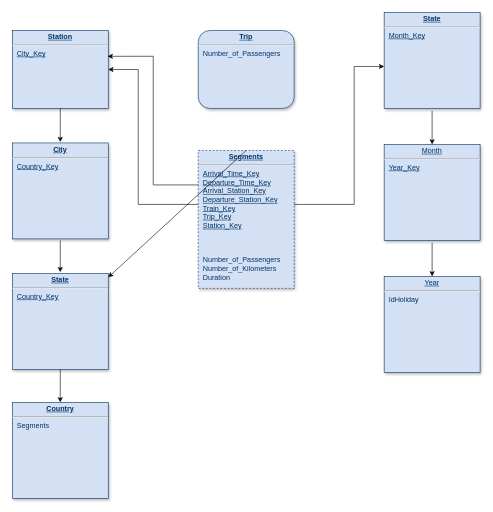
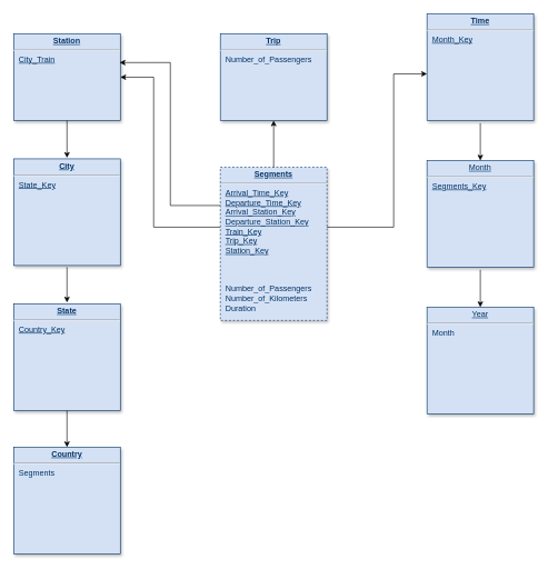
  <mxCell id="0" />
  <mxCell id="1" parent="0" />
- <mxCell id="2" value="&lt;p style=&quot;margin: 0px ; margin-top: 4px ; text-align: center ; text-decoration: underline&quot;&gt;&lt;strong&gt;City&lt;/strong&gt;&lt;/p&gt;&lt;hr&gt;&lt;p style=&quot;margin: 0px ; margin-left: 8px&quot;&gt;&lt;u&gt;Country_Key&lt;/u&gt;&lt;br&gt;&lt;/p&gt;" style="verticalAlign=top;align=left;overflow=fill;fontSize=12;fontFamily=Helvetica;html=1;strokeColor=#003366;shadow=1;fillColor=#D4E1F5;fontColor=#003366" parent="1" vertex="1"><mxGeometry x="20" y="237.5" width="160" height="160" as="geometry" /></mxCell>
- <mxCell id="3" value="&lt;p style=&quot;margin: 0px ; margin-top: 4px ; text-align: center ; text-decoration: underline&quot;&gt;&lt;strong&gt;Station&lt;/strong&gt;&lt;/p&gt;&lt;hr&gt;&lt;p style=&quot;margin: 0px ; margin-left: 8px&quot;&gt;&lt;u&gt;City_Key&lt;/u&gt;&lt;/p&gt;&lt;p style=&quot;margin: 0px ; margin-left: 8px&quot;&gt;&lt;br&gt;&lt;/p&gt;" style="verticalAlign=top;align=left;overflow=fill;fontSize=12;fontFamily=Helvetica;html=1;strokeColor=#003366;shadow=1;fillColor=#D4E1F5;fontColor=#003366" parent="1" vertex="1"><mxGeometry x="20" y="50" width="160" height="130" as="geometry" /></mxCell>
- <mxCell id="4" value="&lt;p style=&quot;margin: 0px ; margin-top: 4px ; text-align: center ; text-decoration: underline&quot;&gt;&lt;strong&gt;Trip&lt;/strong&gt;&lt;/p&gt;&lt;hr&gt;&lt;p style=&quot;margin: 0px ; margin-left: 8px&quot;&gt;Number_of_Passengers&lt;br&gt;&lt;/p&gt;&lt;p style=&quot;margin: 0px ; margin-left: 8px&quot;&gt;&lt;br&gt;&lt;/p&gt;" style="verticalAlign=top;align=left;overflow=fill;fontSize=12;fontFamily=Helvetica;html=1;strokeColor=#003366;shadow=1;fillColor=#D4E1F5;fontColor=#003366;rounded=1;" vertex="1" parent="1"><mxGeometry x="330" y="50" width="160" height="130" as="geometry" /></mxCell>
- <mxCell id="5" value="&lt;p style=&quot;margin: 0px ; margin-top: 4px ; text-align: center ; text-decoration: underline&quot;&gt;&lt;strong&gt;State&lt;/strong&gt;&lt;/p&gt;&lt;hr&gt;&lt;p style=&quot;margin: 0px ; margin-left: 8px&quot;&gt;&lt;u&gt;Month_Key&lt;/u&gt;&lt;/p&gt;" style="verticalAlign=top;align=left;overflow=fill;fontSize=12;fontFamily=Helvetica;html=1;strokeColor=#003366;shadow=1;fillColor=#D4E1F5;fontColor=#003366" vertex="1" parent="1"><mxGeometry x="640" y="20.14" width="160" height="160" as="geometry" /></mxCell>
+ <mxCell id="2" value="&lt;p style=&quot;margin: 0px ; margin-top: 4px ; text-align: center ; text-decoration: underline&quot;&gt;&lt;strong&gt;City&lt;/strong&gt;&lt;/p&gt;&lt;hr&gt;&lt;p style=&quot;margin: 0px ; margin-left: 8px&quot;&gt;&lt;u&gt;State_Key&lt;/u&gt;&lt;br&gt;&lt;/p&gt;" style="verticalAlign=top;align=left;overflow=fill;fontSize=12;fontFamily=Helvetica;html=1;strokeColor=#003366;shadow=1;fillColor=#D4E1F5;fontColor=#003366" parent="1" vertex="1"><mxGeometry x="20" y="237.5" width="160" height="160" as="geometry" /></mxCell>
+ <mxCell id="3" value="&lt;p style=&quot;margin: 0px ; margin-top: 4px ; text-align: center ; text-decoration: underline&quot;&gt;&lt;strong&gt;Station&lt;/strong&gt;&lt;/p&gt;&lt;hr&gt;&lt;p style=&quot;margin: 0px ; margin-left: 8px&quot;&gt;&lt;u&gt;City_Train&lt;/u&gt;&lt;/p&gt;&lt;p style=&quot;margin: 0px ; margin-left: 8px&quot;&gt;&lt;br&gt;&lt;/p&gt;" style="verticalAlign=top;align=left;overflow=fill;fontSize=12;fontFamily=Helvetica;html=1;strokeColor=#003366;shadow=1;fillColor=#D4E1F5;fontColor=#003366" parent="1" vertex="1"><mxGeometry x="20" y="50" width="160" height="130" as="geometry" /></mxCell>
+ <mxCell id="4" value="&lt;p style=&quot;margin: 0px ; margin-top: 4px ; text-align: center ; text-decoration: underline&quot;&gt;&lt;strong&gt;Trip&lt;/strong&gt;&lt;/p&gt;&lt;hr&gt;&lt;p style=&quot;margin: 0px ; margin-left: 8px&quot;&gt;Number_of_Passengers&lt;br&gt;&lt;/p&gt;&lt;p style=&quot;margin: 0px ; margin-left: 8px&quot;&gt;&lt;br&gt;&lt;/p&gt;" style="verticalAlign=top;align=left;overflow=fill;fontSize=12;fontFamily=Helvetica;html=1;strokeColor=#003366;shadow=1;fillColor=#D4E1F5;fontColor=#003366" vertex="1" parent="1"><mxGeometry x="330" y="50" width="160" height="130" as="geometry" /></mxCell>
+ <mxCell id="5" value="&lt;p style=&quot;margin: 0px ; margin-top: 4px ; text-align: center ; text-decoration: underline&quot;&gt;&lt;strong&gt;Time&lt;/strong&gt;&lt;/p&gt;&lt;hr&gt;&lt;p style=&quot;margin: 0px ; margin-left: 8px&quot;&gt;&lt;u&gt;Month_Key&lt;/u&gt;&lt;/p&gt;" style="verticalAlign=top;align=left;overflow=fill;fontSize=12;fontFamily=Helvetica;html=1;strokeColor=#003366;shadow=1;fillColor=#D4E1F5;fontColor=#003366" vertex="1" parent="1"><mxGeometry x="640" y="20.14" width="160" height="160" as="geometry" /></mxCell>
  <mxCell id="6" value="&lt;p style=&quot;margin: 0px ; margin-top: 4px ; text-align: center ; text-decoration: underline&quot;&gt;&lt;strong&gt;Segments&lt;br&gt;&lt;/strong&gt;&lt;/p&gt;&lt;hr&gt;&lt;p style=&quot;margin: 0px ; margin-left: 8px&quot;&gt;&lt;u&gt;Arrival_Time_Key&lt;br&gt;&lt;/u&gt;&lt;/p&gt;&lt;p style=&quot;margin: 0px ; margin-left: 8px&quot;&gt;&lt;u&gt;Departure_Time_Key&lt;/u&gt;&lt;/p&gt;&lt;p style=&quot;margin: 0px ; margin-left: 8px&quot;&gt;&lt;u&gt;Arrival_Station_Key&lt;/u&gt;&lt;/p&gt;&lt;p style=&quot;margin: 0px ; margin-left: 8px&quot;&gt;&lt;u&gt;Departure_Station_Key&lt;/u&gt;&lt;/p&gt;&lt;p style=&quot;margin: 0px ; margin-left: 8px&quot;&gt;&lt;u&gt;Train_Key&lt;/u&gt;&lt;/p&gt;&lt;p style=&quot;margin: 0px ; margin-left: 8px&quot;&gt;&lt;u&gt;Trip_Key&lt;/u&gt;&lt;/p&gt;&lt;p style=&quot;margin: 0px ; margin-left: 8px&quot;&gt;&lt;u&gt;Station_Key&lt;br&gt;&lt;/u&gt;&lt;/p&gt;&lt;p style=&quot;margin: 0px ; margin-left: 8px&quot;&gt;&lt;u&gt;&lt;br&gt;&lt;/u&gt;&lt;/p&gt;&lt;p style=&quot;margin: 0px ; margin-left: 8px&quot;&gt;&lt;br&gt;&lt;/p&gt;&lt;p style=&quot;margin: 0px ; margin-left: 8px&quot;&gt;&lt;br&gt;&lt;/p&gt;&lt;p style=&quot;margin: 0px ; margin-left: 8px&quot;&gt;Number_of_Passengers&lt;/p&gt;&lt;p style=&quot;margin: 0px ; margin-left: 8px&quot;&gt;Number_of_Kilometers&lt;/p&gt;&lt;p style=&quot;margin: 0px ; margin-left: 8px&quot;&gt;Duration&lt;br&gt;&lt;/p&gt;&lt;p style=&quot;margin: 0px ; margin-left: 8px&quot;&gt;&lt;br&gt;&lt;/p&gt;&lt;p style=&quot;margin: 0px ; margin-left: 8px&quot;&gt;&lt;br&gt;&lt;/p&gt;&lt;p style=&quot;margin: 0px ; margin-left: 8px&quot;&gt;&lt;br&gt;&lt;/p&gt;&lt;p style=&quot;margin: 0px ; margin-left: 8px&quot;&gt;&lt;br&gt;&lt;/p&gt;&lt;p style=&quot;margin: 0px ; margin-left: 8px&quot;&gt;&lt;br&gt;&lt;/p&gt;" style="verticalAlign=top;align=left;overflow=fill;fontSize=12;fontFamily=Helvetica;html=1;strokeColor=#003366;shadow=1;fillColor=#D4E1F5;fontColor=#003366;dashed=1;" vertex="1" parent="1"><mxGeometry x="330" y="250" width="160" height="230" as="geometry" /></mxCell>
  <mxCell id="7" value="&lt;p style=&quot;margin: 0px ; margin-top: 4px ; text-align: center ; text-decoration: underline&quot;&gt;&lt;strong&gt;Country&lt;/strong&gt;&lt;/p&gt;&lt;hr&gt;&lt;p style=&quot;margin: 0px ; margin-left: 8px&quot;&gt;Segments&lt;/p&gt;&lt;p style=&quot;margin: 0px ; margin-left: 8px&quot;&gt;&lt;br&gt;&lt;/p&gt;" style="verticalAlign=top;align=left;overflow=fill;fontSize=12;fontFamily=Helvetica;html=1;strokeColor=#003366;shadow=1;fillColor=#D4E1F5;fontColor=#003366" vertex="1" parent="1"><mxGeometry x="20" y="670.14" width="160" height="160" as="geometry" /></mxCell>
  <mxCell id="8" value="&lt;p style=&quot;margin: 0px ; margin-top: 4px ; text-align: center ; text-decoration: underline&quot;&gt;&lt;strong&gt;State&lt;/strong&gt;&lt;/p&gt;&lt;hr&gt;&lt;p style=&quot;margin: 0px ; margin-left: 8px&quot;&gt;&lt;u&gt;Country_Key&lt;/u&gt;&lt;/p&gt;" style="verticalAlign=top;align=left;overflow=fill;fontSize=12;fontFamily=Helvetica;html=1;strokeColor=#003366;shadow=1;fillColor=#D4E1F5;fontColor=#003366" vertex="1" parent="1"><mxGeometry x="20" y="455.14" width="160" height="160" as="geometry" /></mxCell>
- <mxCell id="9" value="&lt;p style=&quot;margin: 0px ; margin-top: 4px ; text-align: center ; text-decoration: underline&quot;&gt;Year&lt;/p&gt;&lt;hr&gt;&lt;p style=&quot;margin: 0px ; margin-left: 8px&quot;&gt;IdHoliday&lt;/p&gt;&lt;p style=&quot;margin: 0px ; margin-left: 8px&quot;&gt;&lt;br&gt;&lt;/p&gt;" style="verticalAlign=top;align=left;overflow=fill;fontSize=12;fontFamily=Helvetica;html=1;strokeColor=#003366;shadow=1;fillColor=#D4E1F5;fontColor=#003366" vertex="1" parent="1"><mxGeometry x="640" y="460.14" width="160" height="160" as="geometry" /></mxCell>
- <mxCell id="10" value="&lt;p style=&quot;margin: 0px ; margin-top: 4px ; text-align: center ; text-decoration: underline&quot;&gt;Month&lt;/p&gt;&lt;hr&gt;&lt;p style=&quot;margin: 0px ; margin-left: 8px&quot;&gt;&lt;u&gt;Year_Key&lt;/u&gt;&lt;/p&gt;&lt;p style=&quot;margin: 0px ; margin-left: 8px&quot;&gt;&lt;br&gt;&lt;/p&gt;" style="verticalAlign=top;align=left;overflow=fill;fontSize=12;fontFamily=Helvetica;html=1;strokeColor=#003366;shadow=1;fillColor=#D4E1F5;fontColor=#003366" vertex="1" parent="1"><mxGeometry x="640" y="240.14" width="160" height="160" as="geometry" /></mxCell>
+ <mxCell id="9" value="&lt;p style=&quot;margin: 0px ; margin-top: 4px ; text-align: center ; text-decoration: underline&quot;&gt;Year&lt;/p&gt;&lt;hr&gt;&lt;p style=&quot;margin: 0px ; margin-left: 8px&quot;&gt;Month&lt;/p&gt;&lt;p style=&quot;margin: 0px ; margin-left: 8px&quot;&gt;&lt;br&gt;&lt;/p&gt;" style="verticalAlign=top;align=left;overflow=fill;fontSize=12;fontFamily=Helvetica;html=1;strokeColor=#003366;shadow=1;fillColor=#D4E1F5;fontColor=#003366" vertex="1" parent="1"><mxGeometry x="640" y="460.14" width="160" height="160" as="geometry" /></mxCell>
+ <mxCell id="10" value="&lt;p style=&quot;margin: 0px ; margin-top: 4px ; text-align: center ; text-decoration: underline&quot;&gt;Month&lt;/p&gt;&lt;hr&gt;&lt;p style=&quot;margin: 0px ; margin-left: 8px&quot;&gt;&lt;u&gt;Segments_Key&lt;/u&gt;&lt;/p&gt;&lt;p style=&quot;margin: 0px ; margin-left: 8px&quot;&gt;&lt;br&gt;&lt;/p&gt;" style="verticalAlign=top;align=left;overflow=fill;fontSize=12;fontFamily=Helvetica;html=1;strokeColor=#003366;shadow=1;fillColor=#D4E1F5;fontColor=#003366" vertex="1" parent="1"><mxGeometry x="640" y="240.14" width="160" height="160" as="geometry" /></mxCell>
  <mxCell id="11" value="" style="endArrow=classic;html=1;exitX=0.5;exitY=1;exitDx=0;exitDy=0;" edge="1" parent="1" source="8"><mxGeometry width="50" height="50" relative="1" as="geometry"><mxPoint x="70" y="670" as="sourcePoint" /><mxPoint x="100" y="670" as="targetPoint" /></mxGeometry></mxCell>
  <mxCell id="12" value="" style="endArrow=classic;html=1;" edge="1" parent="1"><mxGeometry width="50" height="50" relative="1" as="geometry"><mxPoint x="100" y="400" as="sourcePoint" /><mxPoint x="100" y="453" as="targetPoint" /></mxGeometry></mxCell>
  <mxCell id="13" value="" style="endArrow=classic;html=1;exitX=0.5;exitY=0.984;exitDx=0;exitDy=0;exitPerimeter=0;" edge="1" parent="1"><mxGeometry width="50" height="50" relative="1" as="geometry"><mxPoint x="720" y="404" as="sourcePoint" /><mxPoint x="720" y="460" as="targetPoint" /></mxGeometry></mxCell>
  <mxCell id="14" value="" style="endArrow=classic;html=1;exitX=0.5;exitY=0.984;exitDx=0;exitDy=0;exitPerimeter=0;" edge="1" parent="1"><mxGeometry width="50" height="50" relative="1" as="geometry"><mxPoint x="100" y="180" as="sourcePoint" /><mxPoint x="100" y="236" as="targetPoint" /></mxGeometry></mxCell>
- <mxCell id="15" value="" style="endArrow=classic;html=1;exitX=0.5;exitY=0;exitDx=0;exitDy=0;" edge="1" parent="1" source="6" target="8"><mxGeometry width="50" height="50" relative="1" as="geometry"><mxPoint x="409.5" y="187" as="sourcePoint" /><mxPoint x="409.5" y="243" as="targetPoint" /></mxGeometry></mxCell>
+ <mxCell id="15" value="" style="endArrow=classic;html=1;exitX=0.5;exitY=0;exitDx=0;exitDy=0;entryX=0.5;entryY=1;entryDx=0;entryDy=0;" edge="1" parent="1" source="6" target="4"><mxGeometry width="50" height="50" relative="1" as="geometry"><mxPoint x="409.5" y="187" as="sourcePoint" /><mxPoint x="409.5" y="243" as="targetPoint" /></mxGeometry></mxCell>
  <mxCell id="16" value="" style="endArrow=classic;html=1;exitX=0.5;exitY=0.984;exitDx=0;exitDy=0;exitPerimeter=0;" edge="1" parent="1"><mxGeometry width="50" height="50" relative="1" as="geometry"><mxPoint x="720" y="184" as="sourcePoint" /><mxPoint x="720" y="240" as="targetPoint" /></mxGeometry></mxCell>
  <mxCell id="17" value="" style="endArrow=classic;html=1;edgeStyle=orthogonalEdgeStyle;exitX=0;exitY=0.25;exitDx=0;exitDy=0;entryX=0.994;entryY=0.331;entryDx=0;entryDy=0;entryPerimeter=0;elbow=vertical;rounded=0;" edge="1" parent="1" source="6" target="3"><mxGeometry width="50" height="50" relative="1" as="geometry"><mxPoint x="240" y="290" as="sourcePoint" /><mxPoint x="240" y="130" as="targetPoint" /></mxGeometry></mxCell>
  <mxCell id="18" value="" style="endArrow=classic;html=1;edgeStyle=orthogonalEdgeStyle;entryX=1;entryY=0.5;entryDx=0;entryDy=0;rounded=0;" edge="1" parent="1" source="6" target="3"><mxGeometry width="50" height="50" relative="1" as="geometry"><mxPoint x="220" y="330" as="sourcePoint" /><mxPoint x="220" y="160" as="targetPoint" /><Array as="points"><mxPoint x="230" y="340" /><mxPoint x="230" y="115" /></Array></mxGeometry></mxCell>
  <mxCell id="19" value="" style="endArrow=classic;html=1;edgeStyle=orthogonalEdgeStyle;elbow=vertical;rounded=0;" edge="1" parent="1" source="6"><mxGeometry width="50" height="50" relative="1" as="geometry"><mxPoint x="492" y="340" as="sourcePoint" /><mxPoint x="640" y="110" as="targetPoint" /><Array as="points"><mxPoint x="590" y="340" /><mxPoint x="590" y="110" /></Array></mxGeometry></mxCell>
